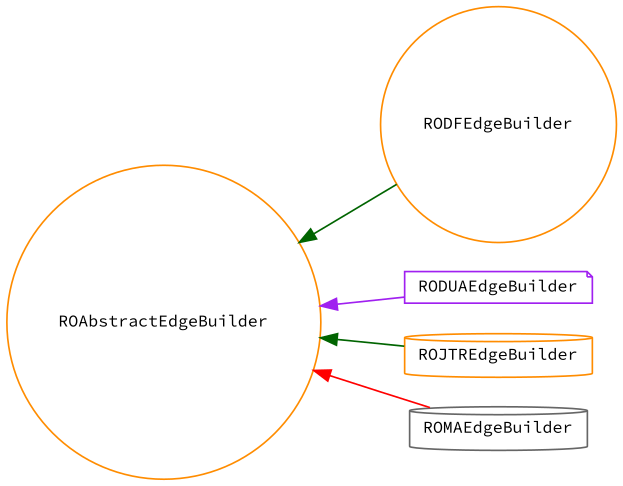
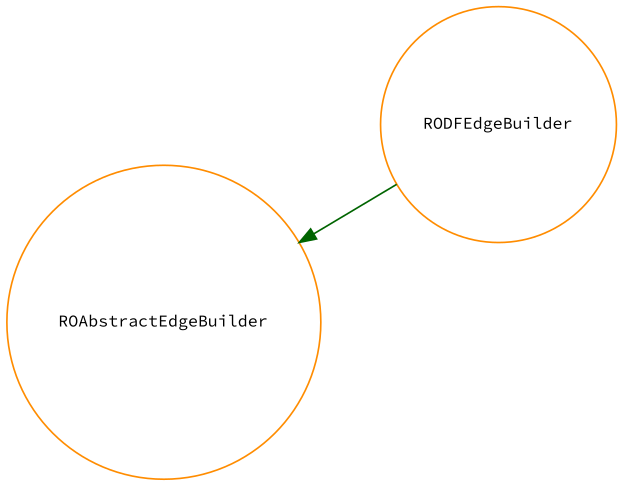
  digraph {
    fontname="Source Code Pro"
    rankdir=LR
    node [color=darkorange fillcolor=white fontname="Source Code Pro" fontsize=10 shape=circle style=filled]
    edge [color=darkgreen dir=back fontname="Source Code Pro" fontsize=10 labelfontname=Helvetica labelfontsize=10 style=solid]
    n1 [height=0.2 label=ROAbstractEdgeBuilder width=0.4]
    n2 [height=0.2 label=RODFEdgeBuilder width=0.4]
-   n3 [color=purple height=0.2 label=RODUAEdgeBuilder shape=note width=0.4]
-   n4 [height=0.2 label=ROJTREdgeBuilder shape=cylinder width=0.4]
-   n5 [color=gray40 height=0.2 label=ROMAEdgeBuilder shape=cylinder width=0.4]
    n1 -> n2
-   n1 -> n3 [color=purple]
-   n1 -> n4
-   n1 -> n5 [color=red]
  }
